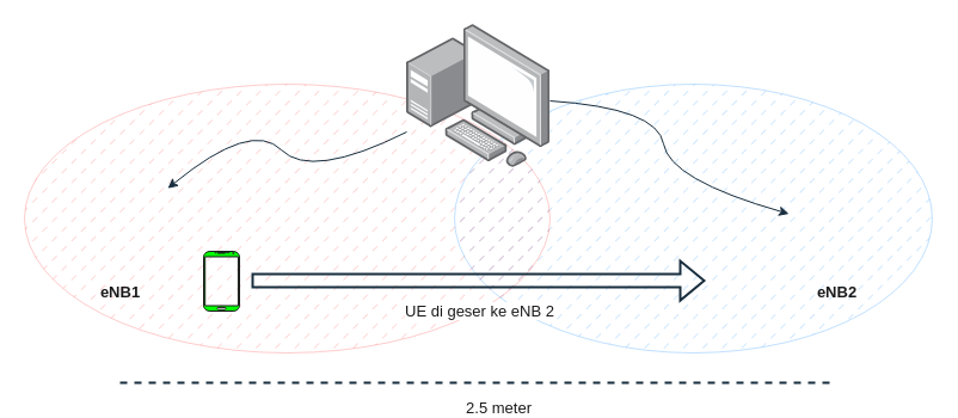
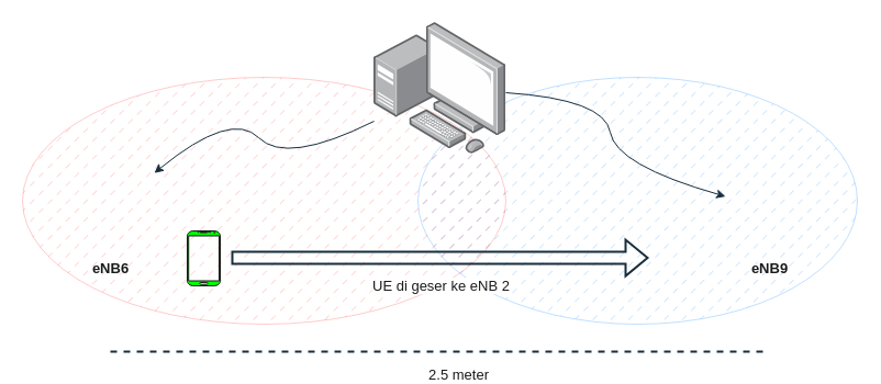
  <mxCell id="0" />
  <mxCell id="1" parent="0" />
  <mxCell id="2" value="" style="ellipse;whiteSpace=wrap;html=1;fillStyle=dashed;strokeColor=#3399FF;fontColor=#1A1A1A;fillColor=#3399FF;gradientColor=none;opacity=30;" vertex="1" parent="1"><mxGeometry x="380" y="70" width="400" height="225" as="geometry" /></mxCell>
  <mxCell id="3" value="" style="ellipse;whiteSpace=wrap;html=1;fillStyle=dashed;strokeColor=#FF0000;fontColor=#1A1A1A;fillColor=#FF0000;gradientColor=none;opacity=20;" vertex="1" parent="1"><mxGeometry x="20" y="70" width="440" height="225" as="geometry" /></mxCell>
  <mxCell id="4" value="" style="points=[];aspect=fixed;html=1;align=center;shadow=0;dashed=0;image;image=img/lib/allied_telesis/computer_and_terminals/Personal_Computer_with_Server.svg;labelBackgroundColor=none;fillColor=#F5AB50;strokeColor=#909090;fontColor=#1A1A1A;" vertex="1" parent="1"><mxGeometry x="340" y="20" width="120" height="120" as="geometry" /></mxCell>
- <mxCell id="5" value="&lt;font style=&quot;font-size: 13px;&quot;&gt;&lt;b&gt;eNB1&lt;/b&gt;&lt;/font&gt;" style="shape=image;html=1;verticalAlign=top;verticalLabelPosition=bottom;labelBackgroundColor=none;imageAspect=0;aspect=fixed;image=https://cdn2.iconfinder.com/data/icons/circle-icons-1/64/radiotower-128.png;imageBackground=none;fillColor=#F5AB50;strokeColor=#909090;fontColor=#1A1A1A;" vertex="1" parent="1"><mxGeometry x="60" y="150" width="80" height="80" as="geometry" /></mxCell>
- <mxCell id="6" value="&lt;font style=&quot;font-size: 13px;&quot;&gt;&lt;b&gt;eNB2&lt;/b&gt;&lt;/font&gt;" style="shape=image;html=1;verticalAlign=top;verticalLabelPosition=bottom;labelBackgroundColor=none;imageAspect=0;aspect=fixed;image=https://cdn2.iconfinder.com/data/icons/circle-icons-1/64/radiotower-128.png;fillColor=#F5AB50;strokeColor=#909090;fontColor=#1A1A1A;" vertex="1" parent="1"><mxGeometry x="660" y="150" width="80" height="80" as="geometry" /></mxCell>
+ <mxCell id="5" value="&lt;font style=&quot;font-size: 13px;&quot;&gt;&lt;b&gt;eNB6&lt;/b&gt;&lt;/font&gt;" style="shape=image;html=1;verticalAlign=top;verticalLabelPosition=bottom;labelBackgroundColor=none;imageAspect=0;aspect=fixed;image=https://cdn2.iconfinder.com/data/icons/circle-icons-1/64/radiotower-128.png;imageBackground=none;fillColor=#F5AB50;strokeColor=#909090;fontColor=#1A1A1A;" vertex="1" parent="1"><mxGeometry x="60" y="150" width="80" height="80" as="geometry" /></mxCell>
+ <mxCell id="6" value="&lt;font style=&quot;font-size: 13px;&quot;&gt;&lt;b&gt;eNB9&lt;/b&gt;&lt;/font&gt;" style="shape=image;html=1;verticalAlign=top;verticalLabelPosition=bottom;labelBackgroundColor=none;imageAspect=0;aspect=fixed;image=https://cdn2.iconfinder.com/data/icons/circle-icons-1/64/radiotower-128.png;fillColor=#F5AB50;strokeColor=#909090;fontColor=#1A1A1A;" vertex="1" parent="1"><mxGeometry x="660" y="150" width="80" height="80" as="geometry" /></mxCell>
  <mxCell id="7" value="" style="curved=1;endArrow=classic;html=1;rounded=0;labelBackgroundColor=none;strokeColor=#182E3E;fontColor=default;" edge="1" parent="1" source="4" target="5"><mxGeometry width="50" height="50" relative="1" as="geometry"><mxPoint x="210" y="150" as="sourcePoint" /><mxPoint x="260" y="100" as="targetPoint" /><Array as="points"><mxPoint x="260" y="150" /><mxPoint x="210" y="100" /></Array></mxGeometry></mxCell>
  <mxCell id="8" value="" style="curved=1;endArrow=classic;html=1;rounded=0;labelBackgroundColor=none;strokeColor=#182E3E;fontColor=default;" edge="1" parent="1" source="4" target="6"><mxGeometry width="50" height="50" relative="1" as="geometry"><mxPoint x="500" y="90" as="sourcePoint" /><mxPoint x="550" y="40" as="targetPoint" /><Array as="points"><mxPoint x="550" y="90" /><mxPoint x="560" y="150" /></Array></mxGeometry></mxCell>
  <mxCell id="9" value="" style="endArrow=none;dashed=1;html=1;rounded=0;strokeWidth=2;fontSize=12;strokeColor=#182E3E;labelBackgroundColor=none;fontColor=default;" edge="1" parent="1"><mxGeometry width="50" height="50" relative="1" as="geometry"><mxPoint x="100" y="320" as="sourcePoint" /><mxPoint x="700" y="320" as="targetPoint" /></mxGeometry></mxCell>
  <mxCell id="10" value="2.5 meter" style="edgeLabel;html=1;align=center;verticalAlign=middle;resizable=0;points=[];fontSize=13;labelBorderColor=none;fontColor=#1A1A1A;labelBackgroundColor=none;" vertex="1" connectable="0" parent="9"><mxGeometry x="0.114" y="-1" relative="1" as="geometry"><mxPoint x="-18" y="19" as="offset" /></mxGeometry></mxCell>
  <mxCell id="11" value="" style="verticalLabelPosition=bottom;verticalAlign=top;html=1;shadow=0;dashed=0;strokeWidth=1;shape=mxgraph.android.phone2;strokeColor=#1A1A1A;fontColor=#1A1A1A;fillColor=#00FF00;" vertex="1" parent="1"><mxGeometry x="170" y="210" width="30" height="50" as="geometry" /></mxCell>
  <mxCell id="12" value="" style="shape=flexArrow;endArrow=classic;html=1;rounded=0;strokeColor=#182E3E;strokeWidth=2;fontColor=#1A1A1A;" edge="1" parent="1"><mxGeometry width="50" height="50" relative="1" as="geometry"><mxPoint x="210" y="234.57" as="sourcePoint" /><mxPoint x="590" y="234.57" as="targetPoint" /></mxGeometry></mxCell>
  <mxCell id="13" value="&lt;font style=&quot;font-size: 13px;&quot;&gt;UE di geser ke eNB 2&lt;/font&gt;" style="edgeLabel;html=1;align=center;verticalAlign=middle;resizable=0;points=[];fontColor=#1A1A1A;" vertex="1" connectable="0" parent="12"><mxGeometry x="0.351" y="1" relative="1" as="geometry"><mxPoint x="-67" y="26" as="offset" /></mxGeometry></mxCell>
